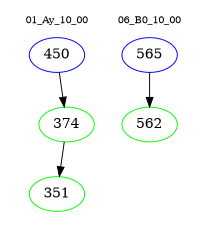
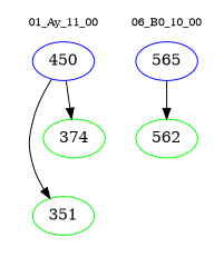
  digraph {
    node [color=green]
    edge [color=black]
    n1 [color=blue label=450]
    n2 [label=351]
    n3 [label=374]
    n4 [color=blue label=565]
    n5 [label=562]
    subgraph cluster_1 {
      color=white
      fontsize=10
-     label="01_Ay_10_00"
+     label="01_Ay_11_00"
      n1
      n2
      n3
    }
    subgraph cluster_2 {
      color=white
      fontsize=10
      label="06_B0_10_00"
      n4
      n5
    }
-   n3 -> n2
+   n1 -> n2
    n1 -> n3
    n4 -> n5
  }
